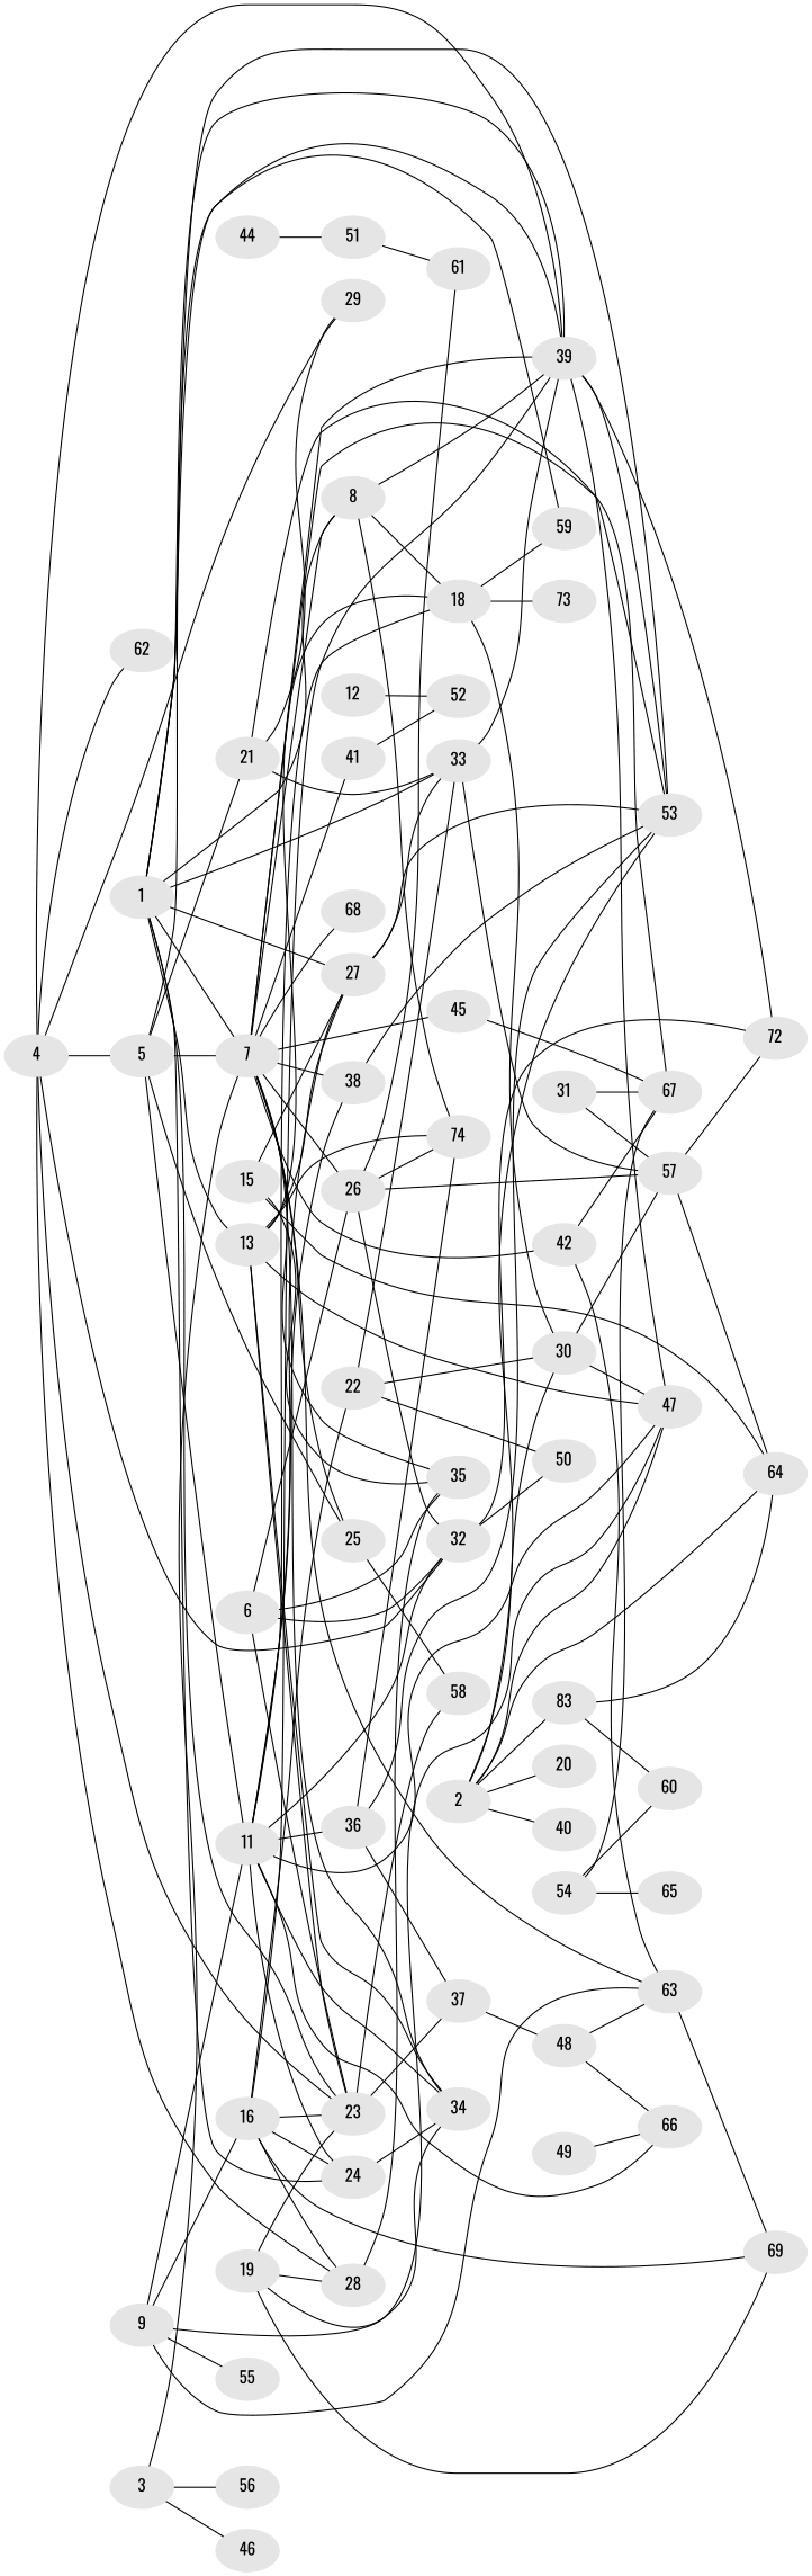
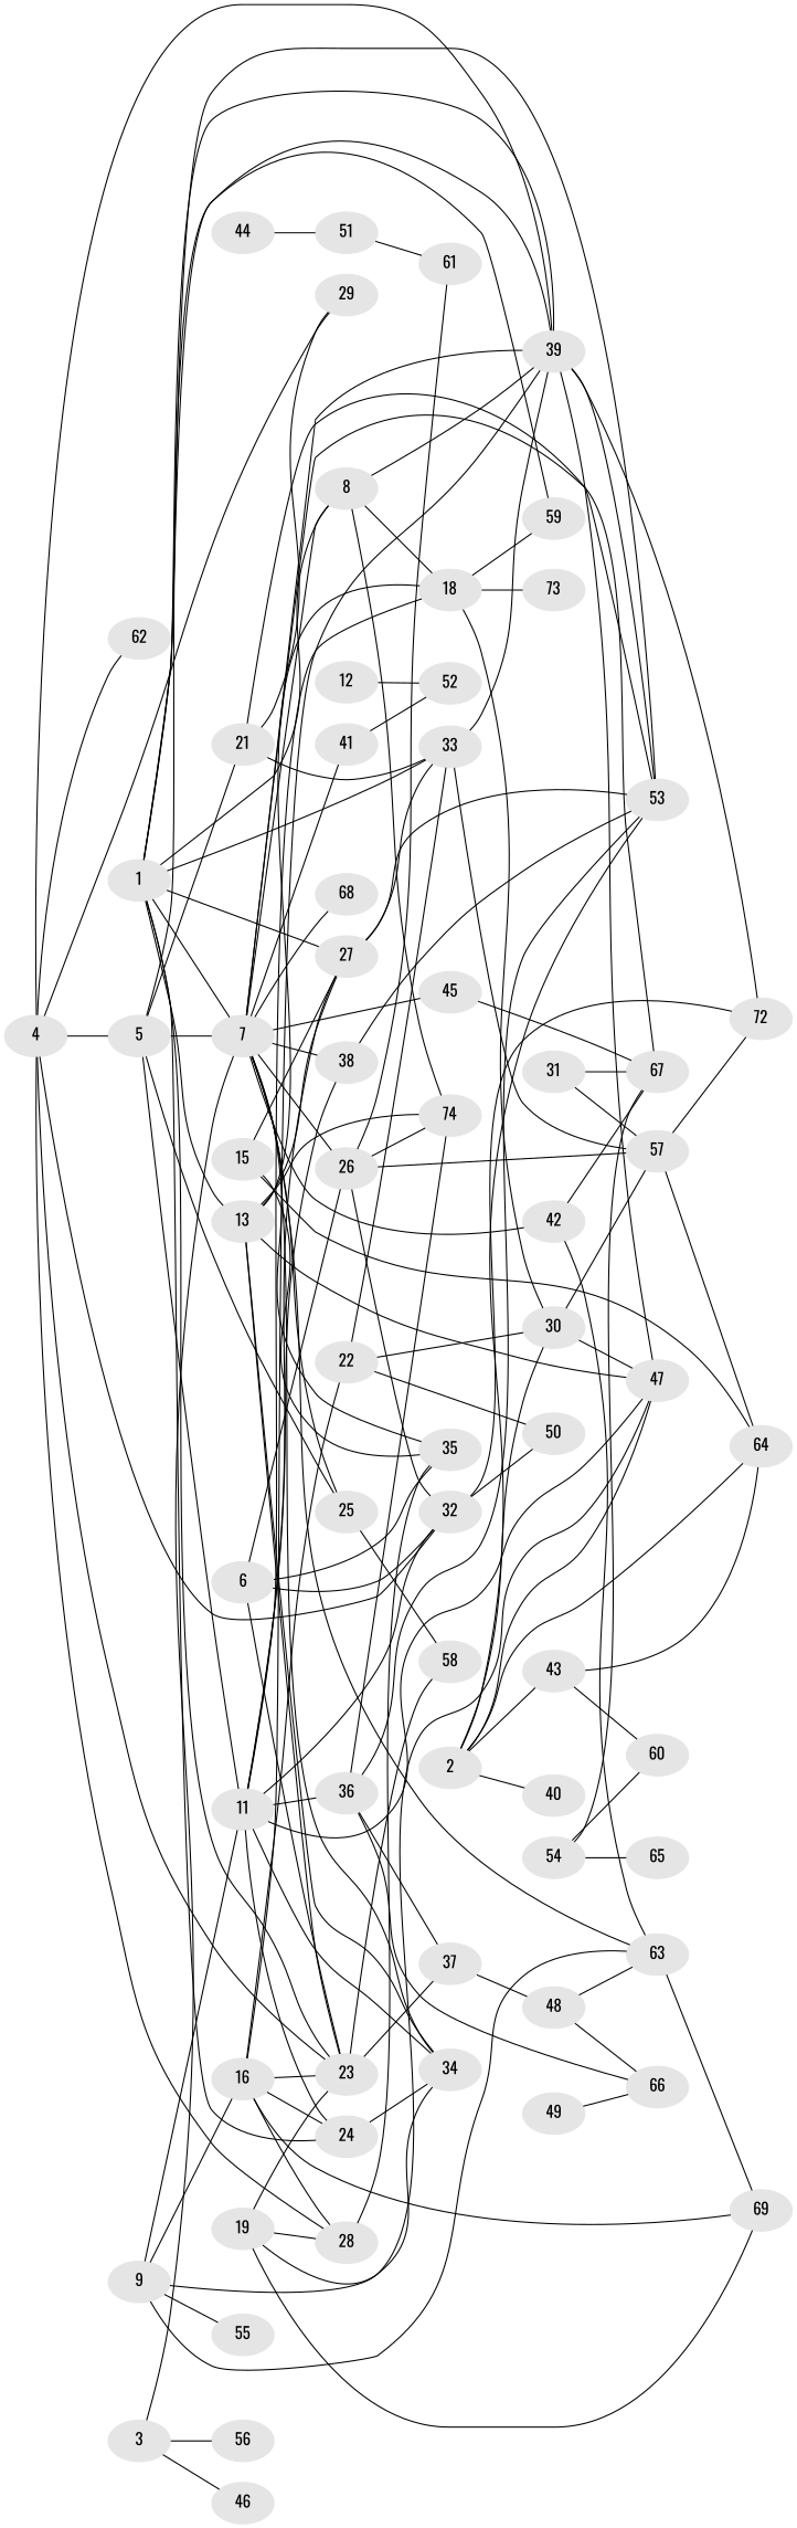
  graph {
    fontname=Oswald
    rankdir=LR
    node [color=gray90 fontname=Oswald style=filled]
    edge [fontname=Oswald weight=1.0]
    1
    7
    8
    n4 [label=13]
    23
    24
    27
    33
    39
    53
    59
    25
    26
    35
    34
    38
    41
    42
    45
    63
    68
    18
    n23 [label=74]
    47
    37
    58
    57
    72
    2
-   20
    30
    40
-   43 [label=83]
+   43
    64
    60
    3
    46
    56
    4
    5
    28
    29
    32
    62
    11
    21
    50
    36
    67
    6
    61
    52
    69
    73
    9
    16
    55
    22
    66
    12
    15
    19
    48
    31
    44
    51
    49
    54
    65
    1 -- 7
    1 -- 8
    1 -- n4
    1 -- 23
    1 -- 24
    1 -- 27
    1 -- 33
    1 -- 39
    1 -- 53
    1 -- 59
    7 -- 8
    7 -- 39 [weight=2.0]
    7 -- 53
    7 -- 25
    7 -- 26
    7 -- 35
    7 -- 34
    7 -- 38
    7 -- 41
    7 -- 42
    7 -- 45
    7 -- 63
    7 -- 68
    8 -- 39
    8 -- 18 [weight=3.0]
    8 -- n23
    n4 -- 23
    n4 -- 27
    n4 -- 34
    n4 -- 18
    n4 -- n23
    n4 -- 47
    23 -- 37
    23 -- 58
    24 -- 34
    27 -- 33
    27 -- 53 [weight=2.0]
    33 -- 39 [weight=2.0]
    33 -- 57
    39 -- 53
    39 -- 47
    39 -- 72
    25 -- 58
    26 -- n23
    26 -- 57
    26 -- 32
    26 -- 61
    38 -- 53
    41 -- 52
    42 -- 63
    42 -- 67
    45 -- 67
    63 -- 69
    18 -- 59
    18 -- 30
    18 -- 73
    37 -- 48
    57 -- 72
    57 -- 64
    2 -- 53
    2 -- 47
-   2 -- 20
    2 -- 30
    2 -- 40
    2 -- 43
    2 -- 64
    30 -- 47 [weight=2.0]
    30 -- 57
    43 -- 64
    43 -- 60
    3 -- 7
    3 -- 46
    3 -- 56
    4 -- 23
    4 -- 39
    4 -- 5
    4 -- 28
    4 -- 29
    4 -- 32
    4 -- 62
    5 -- 7
    5 -- 39
    5 -- 25
    5 -- 11
    5 -- 21
    28 -- 35
    32 -- 72 [weight=2.0]
    32 -- 50
    11 -- 24
    11 -- 27
    11 -- 34 [weight=2.0]
    11 -- 38
    11 -- 18
    11 -- 47
    11 -- 32
    11 -- 36
    21 -- 33
    21 -- 29
    21 -- 67
    36 -- 53
    36 -- n23
    36 -- 37
-   11 -- 66
+   36 -- 66
    6 -- 23
    6 -- 26
    6 -- 35
    6 -- 32
    9 -- 63
    9 -- 47
    9 -- 11
    9 -- 16
    9 -- 55
    16 -- 23
    16 -- 24
    16 -- 39
    16 -- 28
    16 -- 69
    16 -- 22
    22 -- 33
    22 -- 30
    22 -- 50
    12 -- 52
    15 -- 27
    15 -- 35
    15 -- 64
    19 -- 23
    19 -- 34
    19 -- 28
    19 -- 69
    48 -- 63
    48 -- 66
    31 -- 57
    31 -- 67
    44 -- 51
    51 -- 61
    49 -- 66
    54 -- 60
    54 -- 67
    54 -- 65
  }
